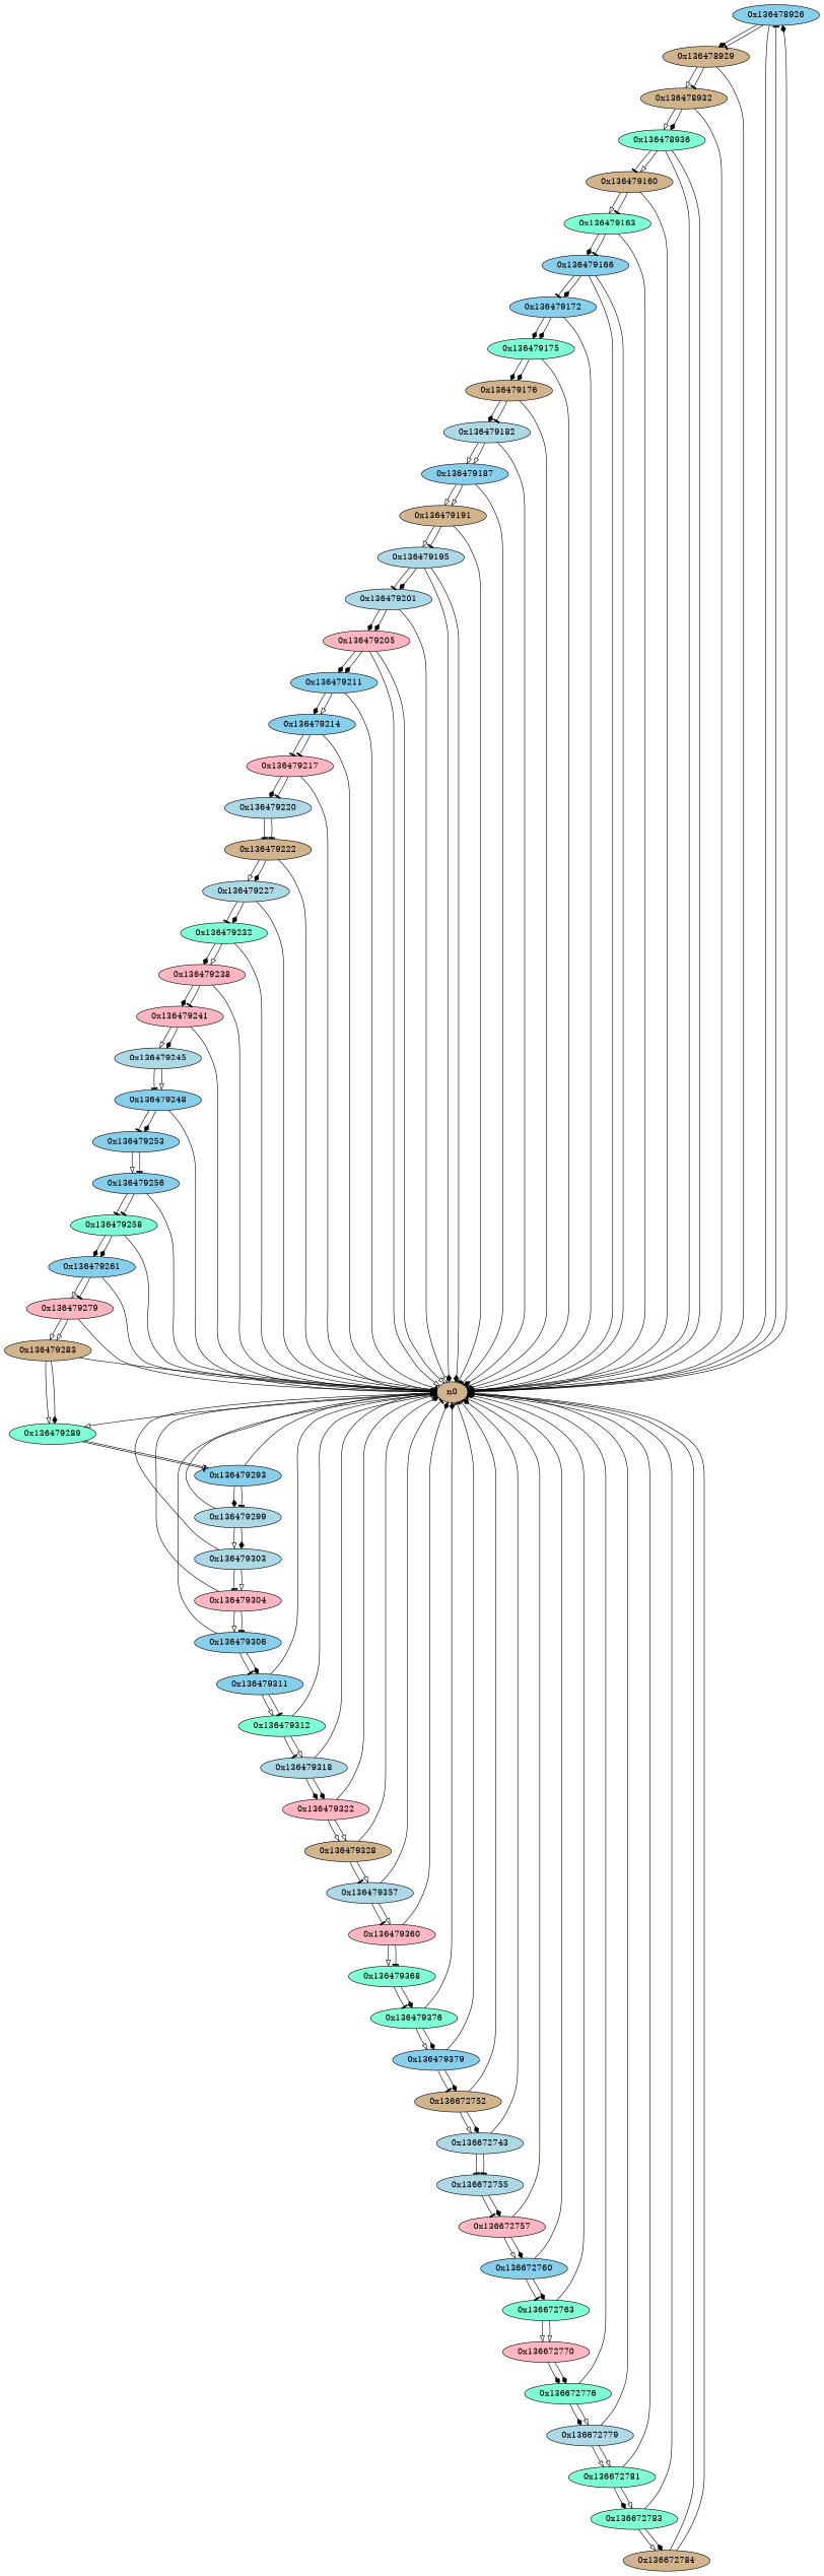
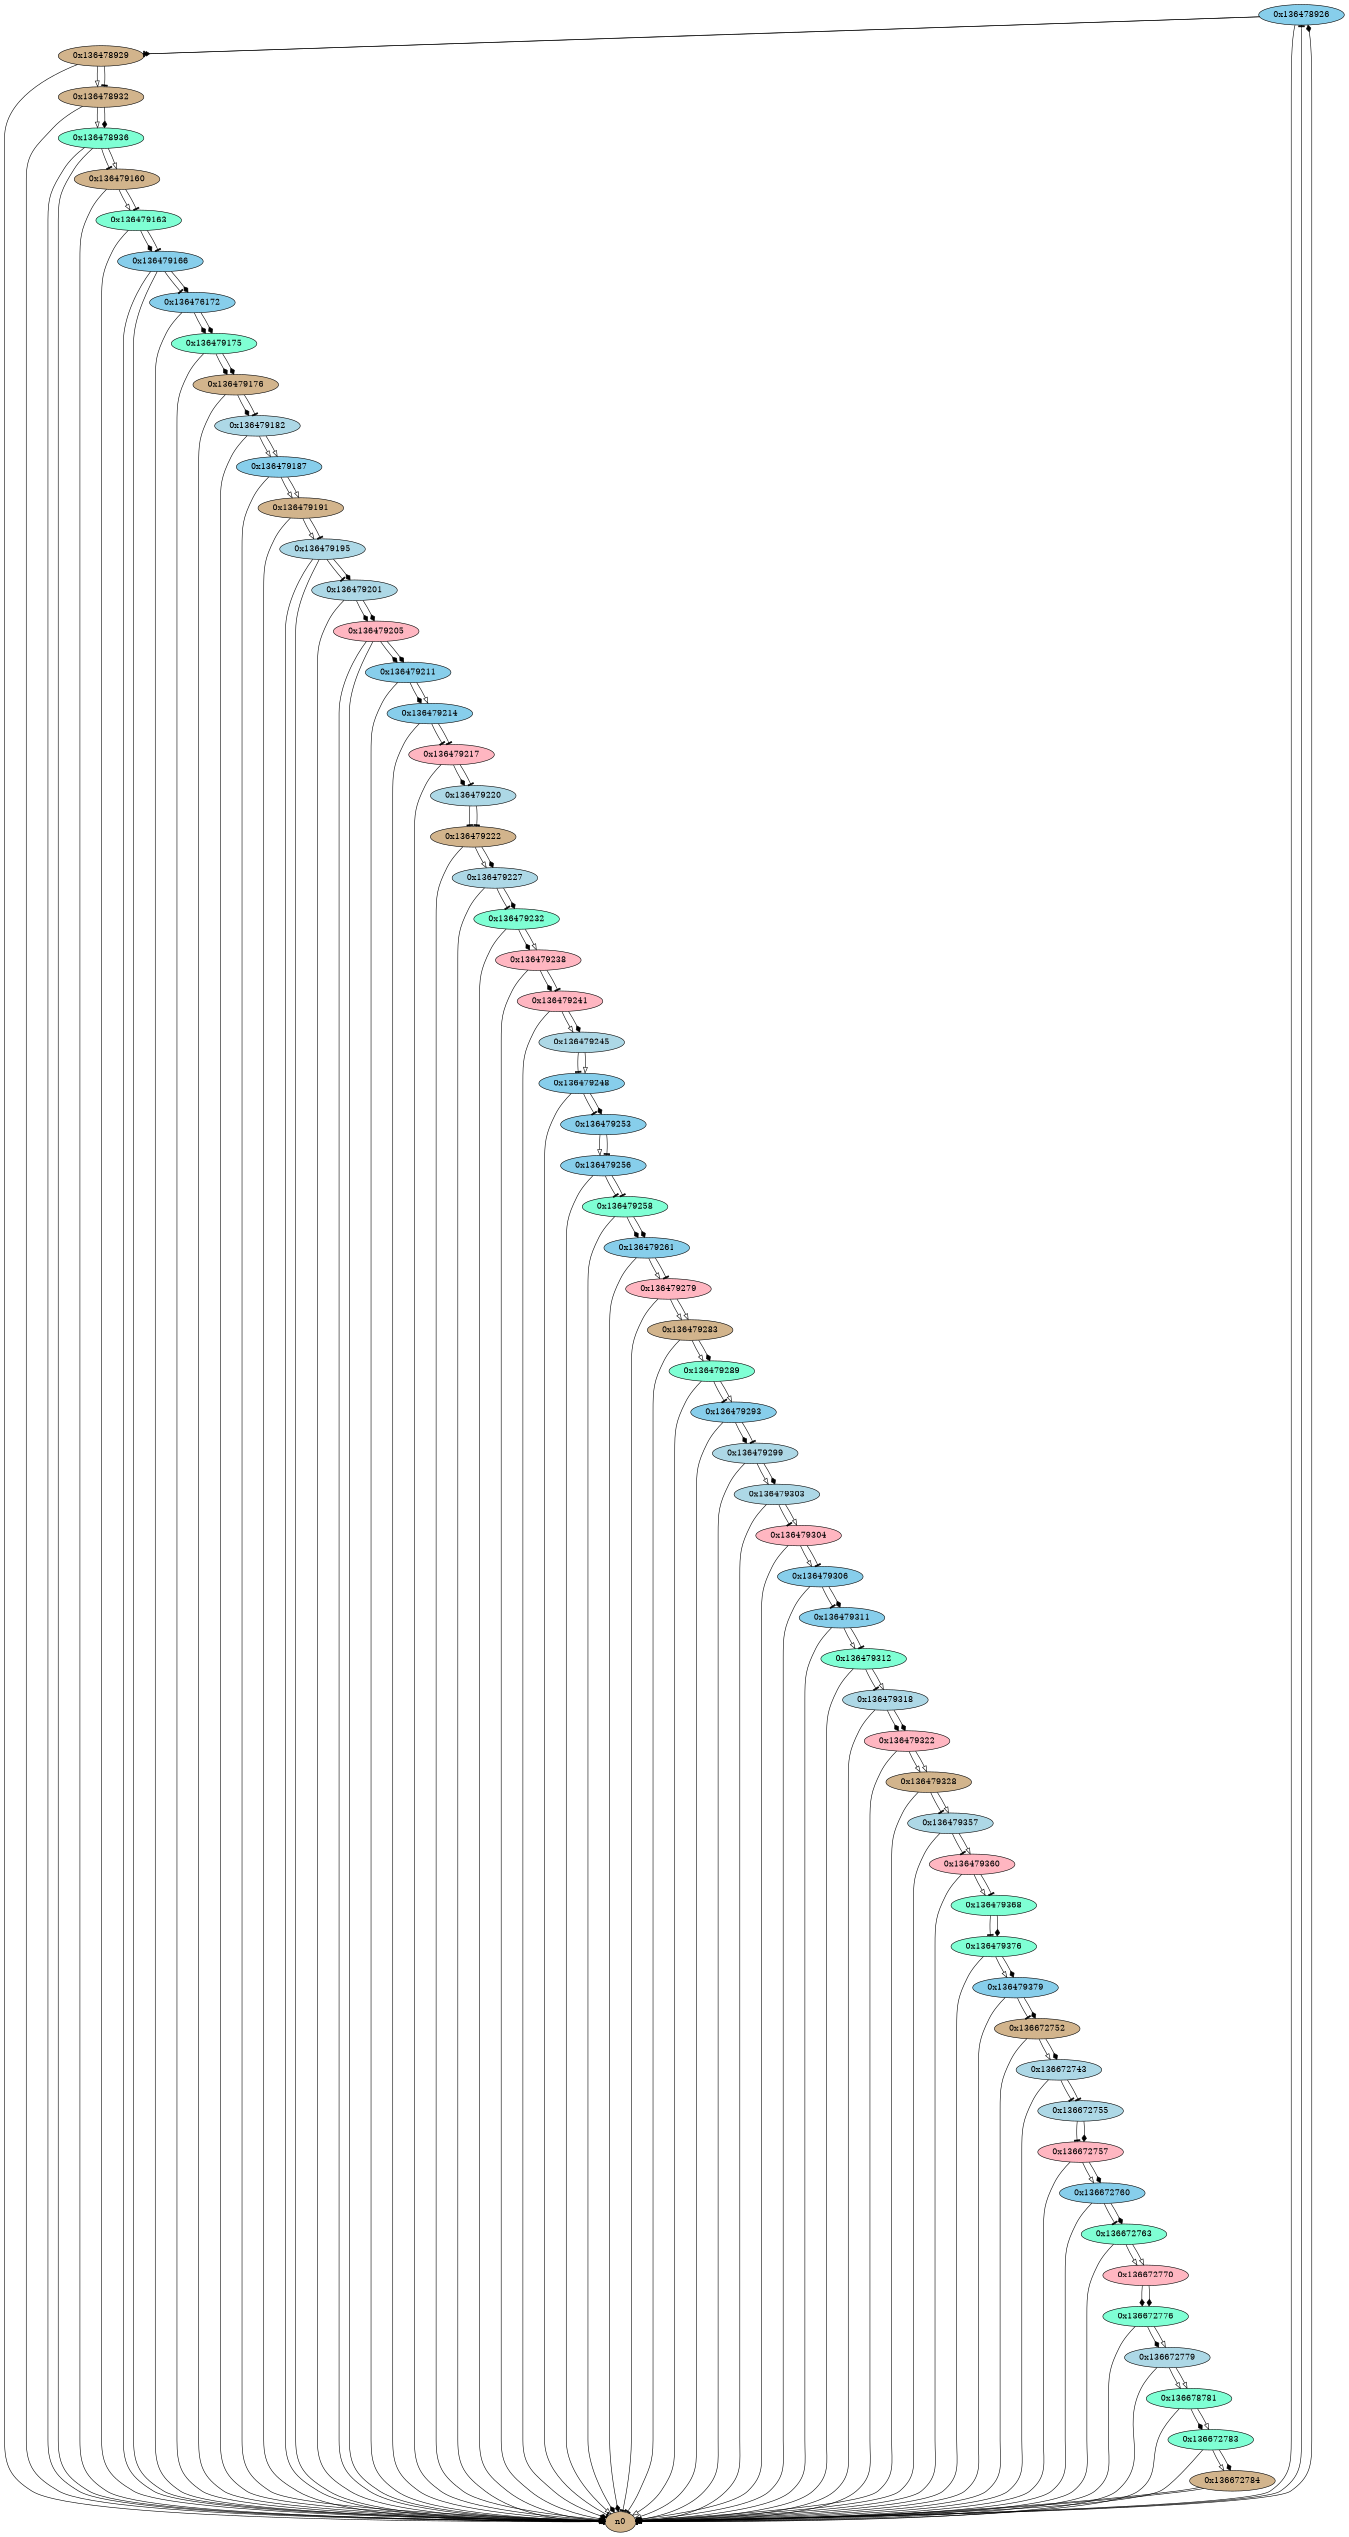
  digraph {
    node [fillcolor=skyblue style=filled]
    edge [arrowhead=diamond]
    n1 [label="0x136478926"]
    n2 [fillcolor=tan label="0x136478929"]
    n0 [fillcolor=tan]
    n3 [fillcolor=tan label="0x136478932"]
    n4 [fillcolor=aquamarine label="0x136478936"]
    n5 [fillcolor=tan label="0x136479160"]
    n6 [fillcolor=aquamarine label="0x136479163"]
    n7 [label="0x136479166"]
-   n8 [label="0x136479172"]
+   n8 [label="0x136476172"]
    n9 [fillcolor=aquamarine label="0x136479175"]
    n10 [fillcolor=tan label="0x136479176"]
    n11 [fillcolor=lightblue label="0x136479182"]
    n12 [label="0x136479187"]
    n13 [fillcolor=tan label="0x136479191"]
    n14 [fillcolor=lightblue label="0x136479195"]
    n15 [fillcolor=lightblue label="0x136479201"]
    n16 [fillcolor=lightpink label="0x136479205"]
    n17 [label="0x136479211"]
    n18 [label="0x136479214"]
    n19 [fillcolor=lightpink label="0x136479217"]
    n20 [fillcolor=lightblue label="0x136479220"]
    n21 [fillcolor=tan label="0x136479222"]
    n22 [fillcolor=lightblue label="0x136479227"]
    n23 [fillcolor=aquamarine label="0x136479232"]
    n24 [fillcolor=lightpink label="0x136479238"]
    n25 [fillcolor=lightpink label="0x136479241"]
    n26 [fillcolor=lightblue label="0x136479245"]
    n27 [label="0x136479248"]
    n28 [label="0x136479253"]
    n29 [label="0x136479256"]
    n30 [fillcolor=aquamarine label="0x136479258"]
    n31 [label="0x136479261"]
    n32 [fillcolor=lightpink label="0x136479279"]
    n33 [fillcolor=tan label="0x136479283"]
    n34 [fillcolor=aquamarine label="0x136479289"]
    n35 [label="0x136479293"]
    n36 [fillcolor=lightblue label="0x136479299"]
    n37 [fillcolor=lightblue label="0x136479303"]
    n38 [fillcolor=lightpink label="0x136479304"]
    n39 [label="0x136479306"]
    n40 [label="0x136479311"]
    n41 [fillcolor=aquamarine label="0x136479312"]
    n42 [fillcolor=lightblue label="0x136479318"]
    n43 [fillcolor=lightpink label="0x136479322"]
    n44 [fillcolor=tan label="0x136479328"]
    n45 [fillcolor=lightblue label="0x136479357"]
    n46 [fillcolor=lightpink label="0x136479360"]
    n47 [fillcolor=aquamarine label="0x136479368"]
    n48 [fillcolor=aquamarine label="0x136479376"]
    n49 [label="0x136479379"]
    n50 [fillcolor=tan label="0x136672752"]
    n51 [fillcolor=lightblue label="0x136672743"]
    n52 [fillcolor=lightblue label="0x136672755"]
    n53 [fillcolor=lightpink label="0x136672757"]
    n54 [label="0x136672760"]
    n55 [fillcolor=aquamarine label="0x136672763"]
    n56 [fillcolor=lightpink label="0x136672770"]
    n57 [fillcolor=aquamarine label="0x136672776"]
    n58 [fillcolor=lightblue label="0x136672779"]
-   n59 [fillcolor=aquamarine label="0x136672781"]
+   n59 [fillcolor=aquamarine label="0x136678781"]
    n60 [fillcolor=aquamarine label="0x136672783"]
    n61 [fillcolor=tan label="0x136672784"]
    n1 -> n2
    n1 -> n2 [arrowhead=tee]
    n1 -> n0 [arrowhead=onormal]
    n2 -> n0
    n2 -> n3 [arrowhead=onormal]
    n2 -> n3 [arrowhead=tee]
    n0 -> n1 [arrowhead=tee]
    n0 -> n1
    n3 -> n0 [arrowhead=tee]
    n3 -> n4 [arrowhead=onormal]
    n3 -> n4
    n4 -> n0
    n4 -> n0
    n4 -> n5 [arrowhead=tee]
    n4 -> n5 [arrowhead=onormal]
    n5 -> n0
    n5 -> n6 [arrowhead=onormal]
    n5 -> n6 [arrowhead=tee]
    n6 -> n0
    n6 -> n7
    n6 -> n7 [arrowhead=tee]
    n7 -> n0
    n7 -> n0
    n7 -> n8 [arrowhead=tee]
    n7 -> n8
    n8 -> n0
    n8 -> n9
    n8 -> n9
    n9 -> n0
    n9 -> n10
    n9 -> n10
    n10 -> n0 [arrowhead=tee]
    n10 -> n11
    n10 -> n11 [arrowhead=tee]
    n11 -> n0
    n11 -> n12 [arrowhead=onormal]
    n11 -> n12 [arrowhead=onormal]
    n12 -> n0 [arrowhead=tee]
    n12 -> n13 [arrowhead=onormal]
    n12 -> n13 [arrowhead=onormal]
    n13 -> n0 [arrowhead=tee]
    n13 -> n14 [arrowhead=onormal]
    n13 -> n14 [arrowhead=tee]
    n14 -> n0
    n14 -> n0
    n14 -> n15 [arrowhead=tee]
    n14 -> n15
    n15 -> n0 [arrowhead=onormal]
    n15 -> n16
    n15 -> n16
    n16 -> n0 [arrowhead=onormal]
    n16 -> n0 [arrowhead=onormal]
    n16 -> n17
    n16 -> n17
    n17 -> n0 [arrowhead=tee]
    n17 -> n18
    n17 -> n18 [arrowhead=onormal]
    n18 -> n0 [arrowhead=tee]
    n18 -> n19 [arrowhead=tee]
    n18 -> n19 [arrowhead=tee]
    n19 -> n0
    n19 -> n20
    n19 -> n20 [arrowhead=tee]
    n20 -> n21 [arrowhead=tee]
    n20 -> n21 [arrowhead=tee]
    n21 -> n0 [arrowhead=tee]
    n21 -> n22 [arrowhead=onormal]
    n21 -> n22
    n22 -> n0 [arrowhead=onormal]
    n22 -> n23 [arrowhead=tee]
    n22 -> n23
    n23 -> n0
    n23 -> n24
    n23 -> n24 [arrowhead=onormal]
    n24 -> n0
    n24 -> n25
    n24 -> n25 [arrowhead=tee]
    n25 -> n0
    n25 -> n26 [arrowhead=onormal]
    n25 -> n26
    n26 -> n27 [arrowhead=tee]
    n26 -> n27 [arrowhead=onormal]
    n27 -> n0 [arrowhead=tee]
    n27 -> n28 [arrowhead=tee]
    n27 -> n28
    n28 -> n29 [arrowhead=onormal]
    n28 -> n29 [arrowhead=tee]
    n29 -> n0 [arrowhead=onormal]
    n29 -> n30 [arrowhead=tee]
    n29 -> n30 [arrowhead=tee]
    n30 -> n0
    n30 -> n31
    n30 -> n31
    n31 -> n0
    n31 -> n32 [arrowhead=onormal]
    n31 -> n32 [arrowhead=tee]
    n32 -> n0 [arrowhead=tee]
    n32 -> n33 [arrowhead=onormal]
    n32 -> n33 [arrowhead=onormal]
    n33 -> n0 [arrowhead=tee]
    n33 -> n34 [arrowhead=onormal]
    n33 -> n34
-   n0 -> n34 [arrowhead=onormal]
+   n34 -> n0 [arrowhead=onormal]
    n34 -> n35 [arrowhead=tee]
    n34 -> n35 [arrowhead=onormal]
    n35 -> n0 [arrowhead=onormal]
    n35 -> n36
    n35 -> n36 [arrowhead=tee]
    n36 -> n0 [arrowhead=onormal]
    n36 -> n37 [arrowhead=onormal]
    n36 -> n37
    n37 -> n0 [arrowhead=onormal]
    n37 -> n38 [arrowhead=tee]
    n37 -> n38 [arrowhead=onormal]
    n38 -> n0
    n38 -> n39 [arrowhead=onormal]
    n38 -> n39 [arrowhead=tee]
    n39 -> n0 [arrowhead=onormal]
    n39 -> n40 [arrowhead=tee]
    n39 -> n40
    n40 -> n0
    n40 -> n41 [arrowhead=onormal]
    n40 -> n41 [arrowhead=tee]
    n41 -> n0 [arrowhead=tee]
    n41 -> n42 [arrowhead=tee]
    n41 -> n42 [arrowhead=onormal]
    n42 -> n0 [arrowhead=tee]
    n42 -> n43
    n42 -> n43
    n43 -> n0 [arrowhead=onormal]
    n43 -> n44 [arrowhead=onormal]
    n43 -> n44 [arrowhead=onormal]
    n44 -> n0
    n44 -> n45 [arrowhead=tee]
    n44 -> n45 [arrowhead=onormal]
    n45 -> n0 [arrowhead=tee]
    n45 -> n46 [arrowhead=tee]
    n45 -> n46 [arrowhead=onormal]
    n46 -> n0
    n46 -> n47 [arrowhead=onormal]
    n46 -> n47 [arrowhead=tee]
    n47 -> n48 [arrowhead=tee]
    n47 -> n48
    n48 -> n0
    n48 -> n49 [arrowhead=onormal]
    n48 -> n49
    n49 -> n0 [arrowhead=tee]
    n49 -> n50 [arrowhead=tee]
    n49 -> n50
    n50 -> n0 [arrowhead=tee]
    n50 -> n51 [arrowhead=onormal]
    n50 -> n51
    n51 -> n0
    n51 -> n52 [arrowhead=tee]
    n51 -> n52 [arrowhead=tee]
    n52 -> n53 [arrowhead=tee]
    n52 -> n53
    n53 -> n0 [arrowhead=tee]
    n53 -> n54 [arrowhead=onormal]
    n53 -> n54
    n54 -> n0 [arrowhead=tee]
    n54 -> n55 [arrowhead=tee]
    n54 -> n55
    n55 -> n0
    n55 -> n56 [arrowhead=onormal]
    n55 -> n56 [arrowhead=onormal]
    n56 -> n57
    n56 -> n57
    n57 -> n0 [arrowhead=tee]
    n57 -> n58
    n57 -> n58 [arrowhead=onormal]
    n58 -> n0 [arrowhead=tee]
    n58 -> n59 [arrowhead=onormal]
    n58 -> n59 [arrowhead=onormal]
    n59 -> n0
    n59 -> n60
    n59 -> n60 [arrowhead=onormal]
    n60 -> n0 [arrowhead=onormal]
    n60 -> n61 [arrowhead=onormal]
    n60 -> n61
    n61 -> n0 [arrowhead=onormal]
    n61 -> n0 [arrowhead=onormal]
  }
